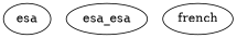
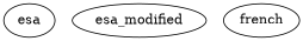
  digraph {
    esa
-   esa_modified [label=esa_esa]
+   esa_modified
    french
  }
